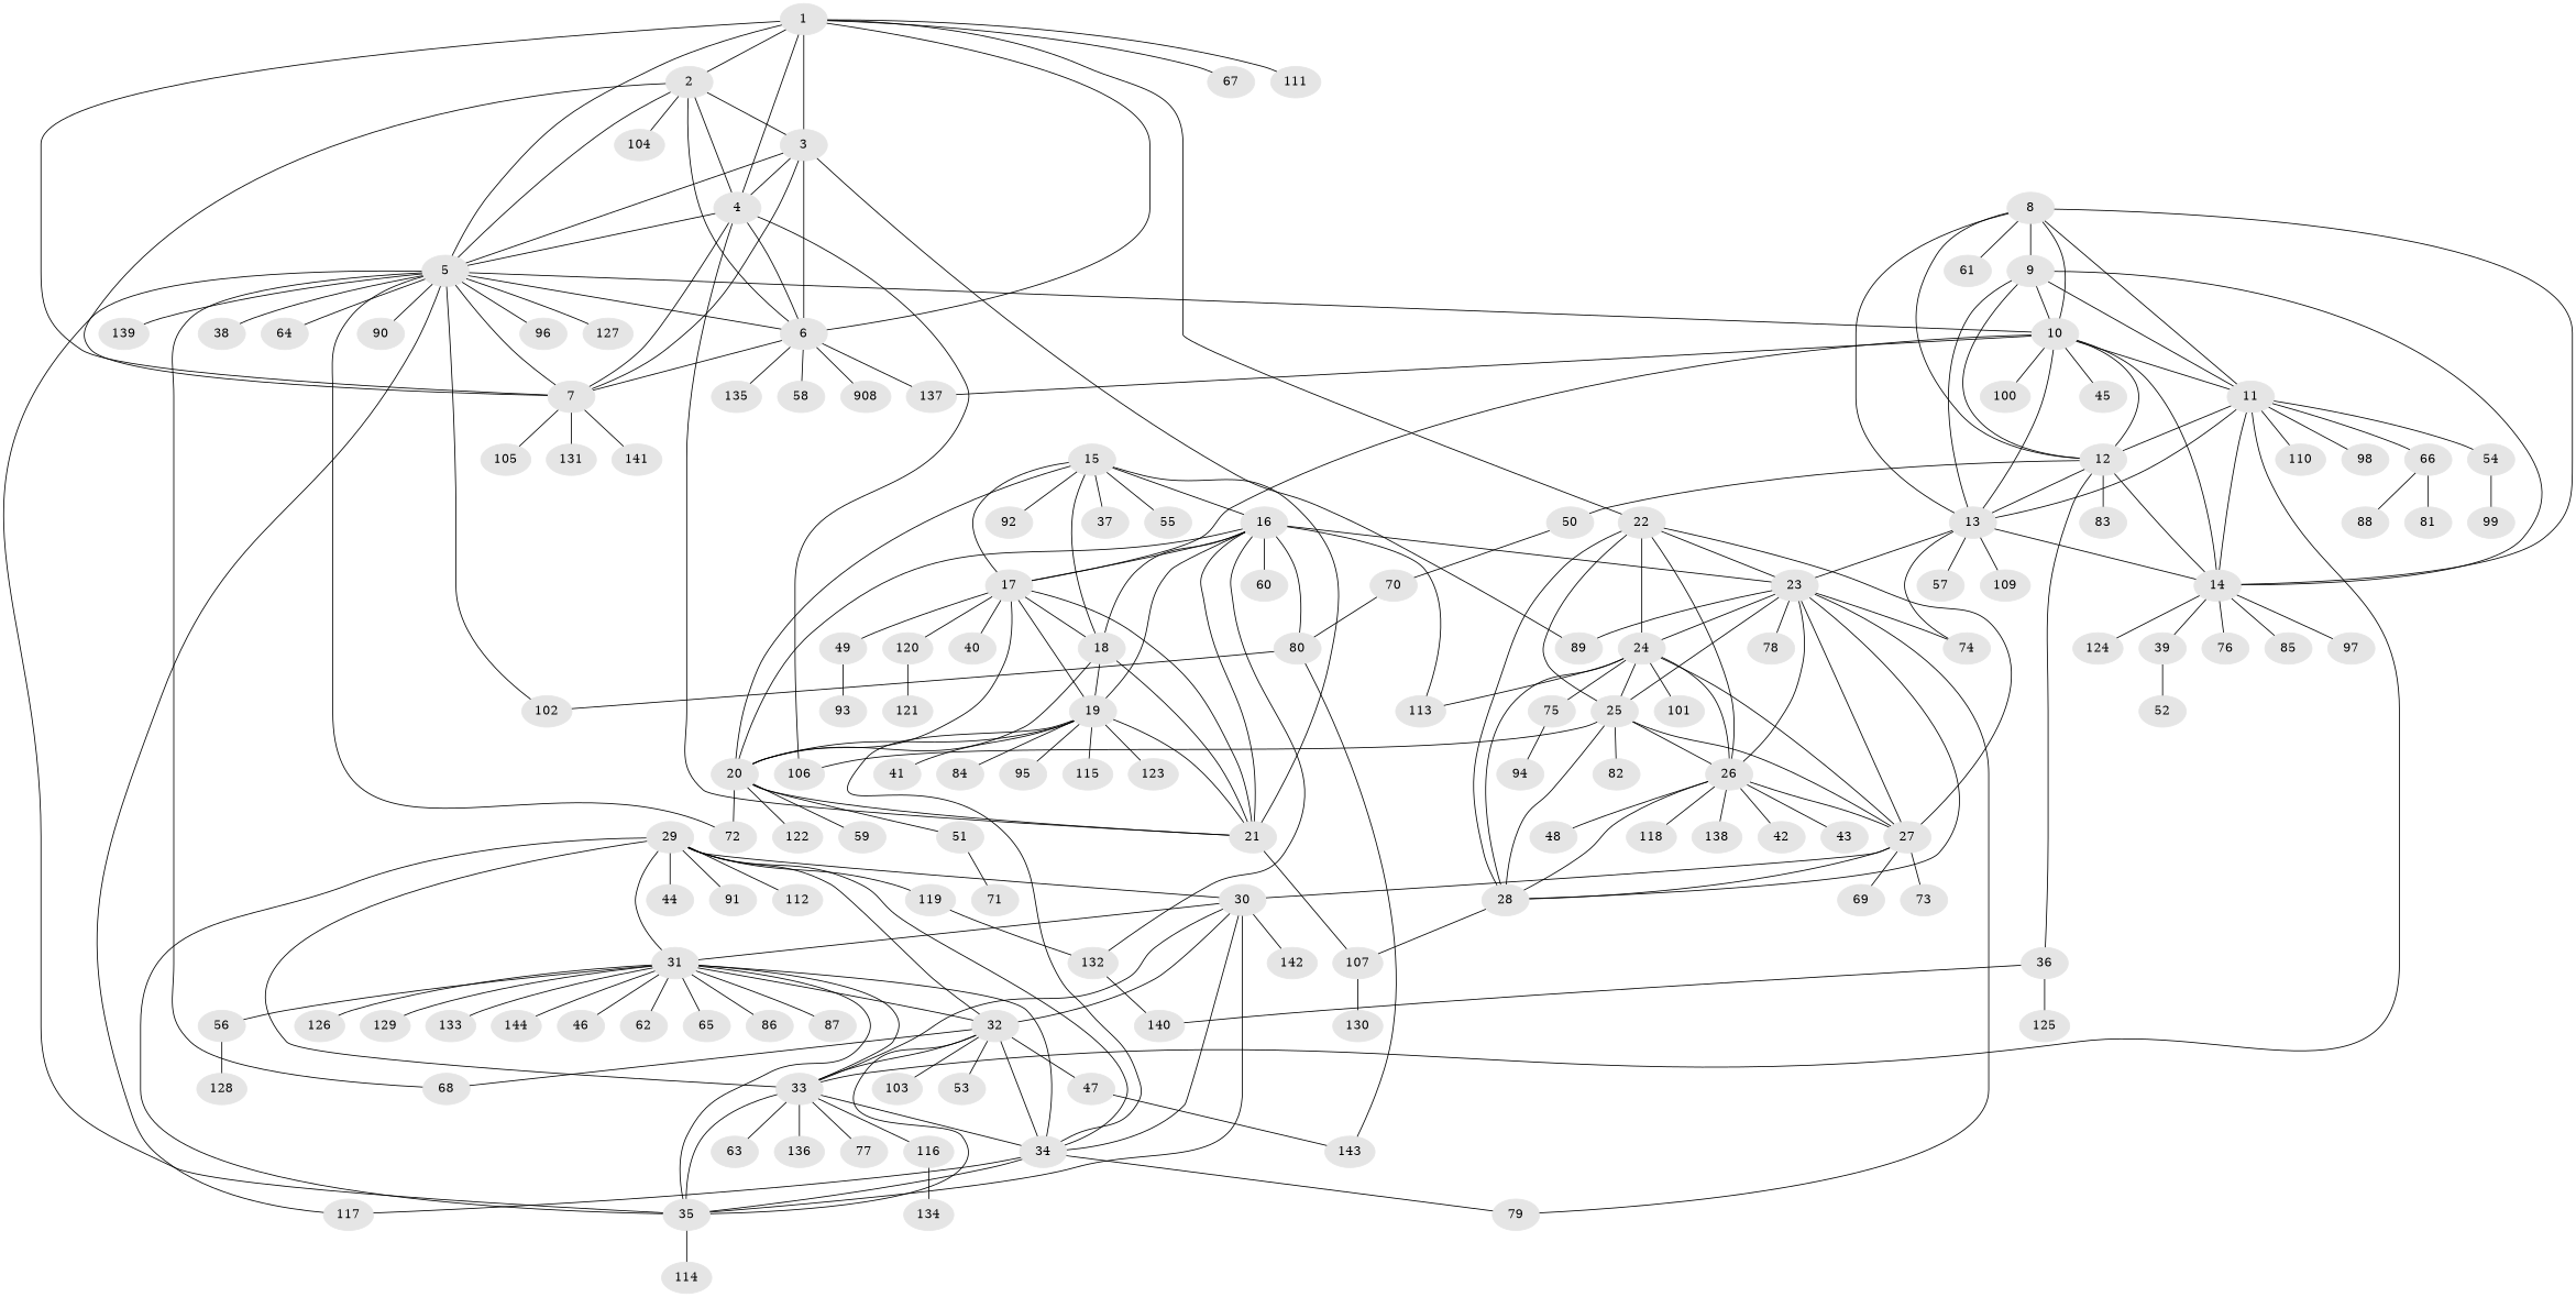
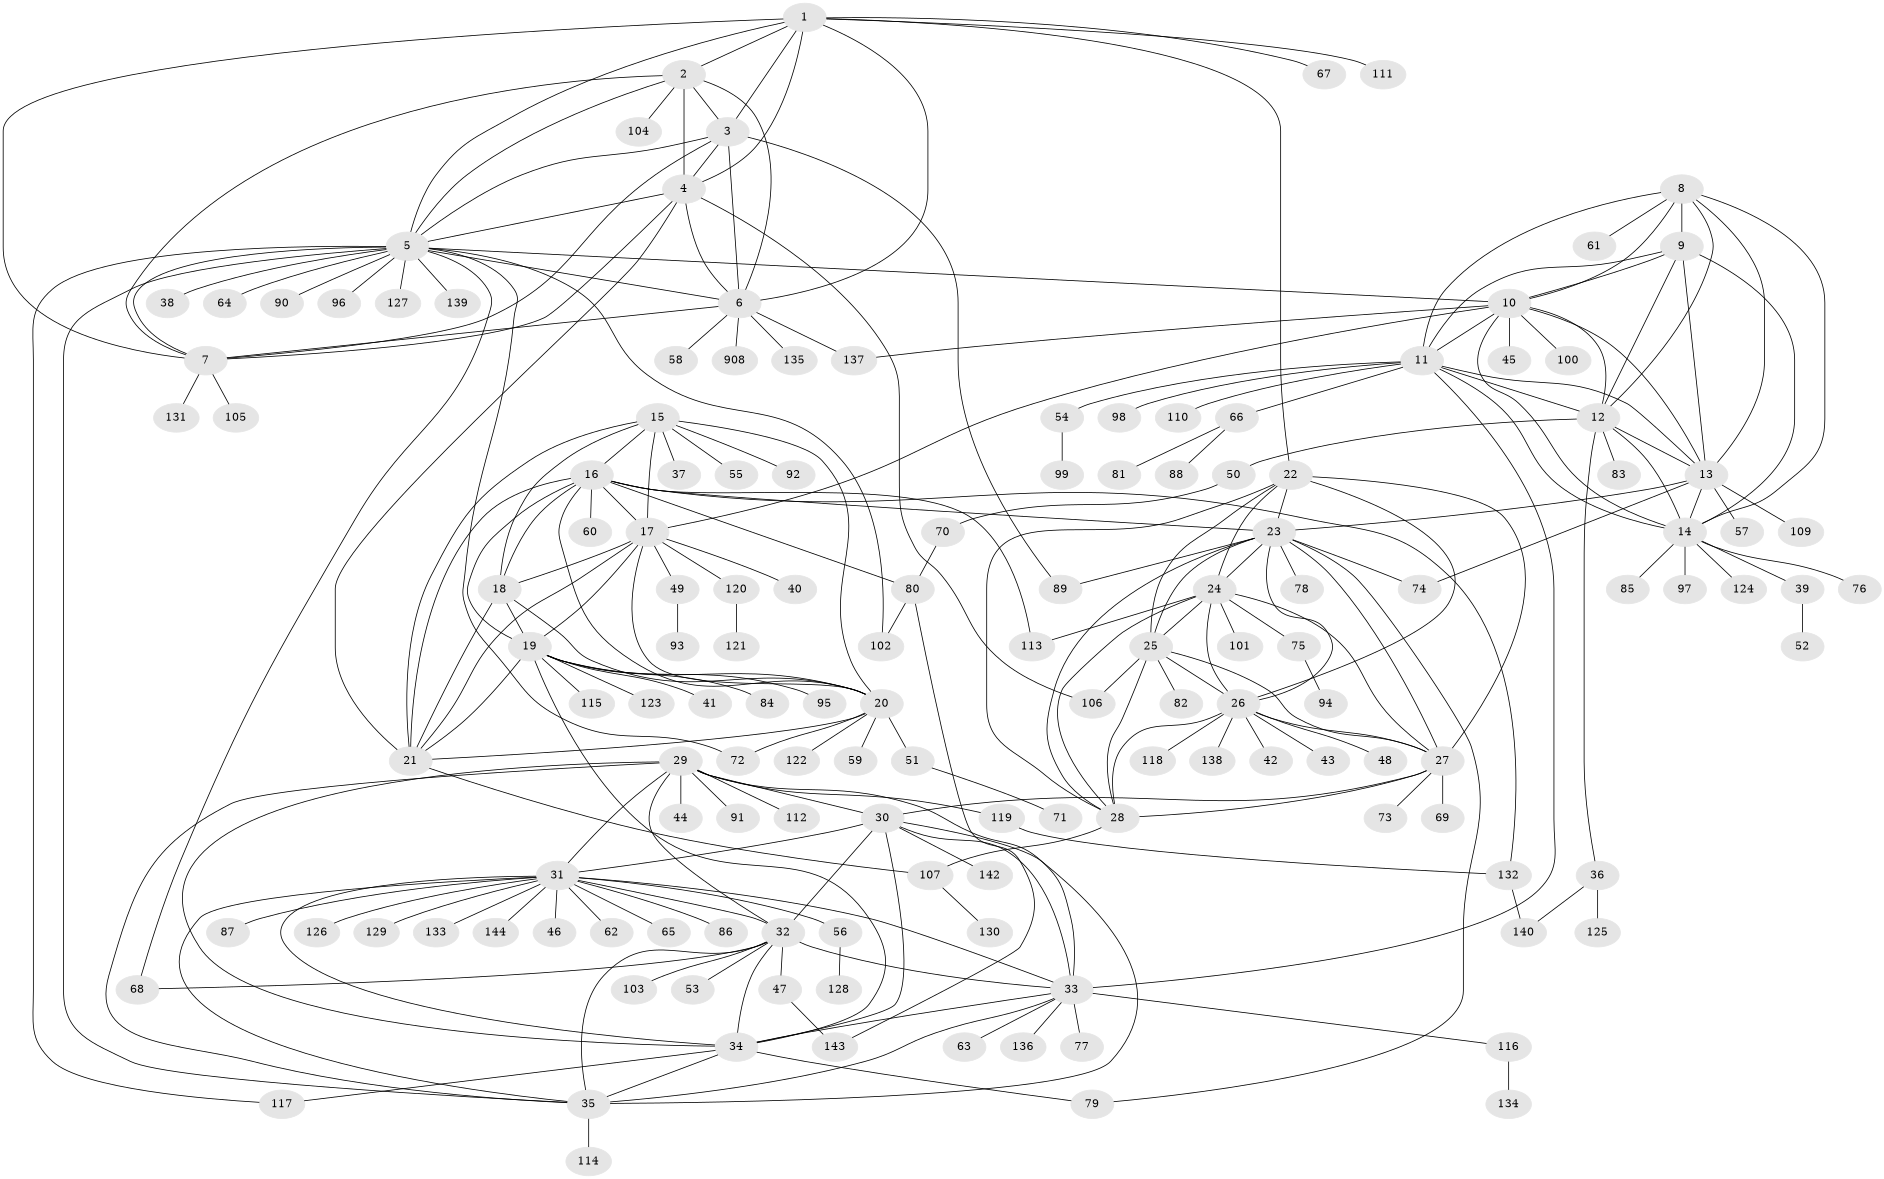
  graph {
    node [color=gray90 style=filled]
    1
    2
    3
    4
    5
    6
    7
    22
    67
    111
    104
    89
    21
    106
    10
    35
    38
    64
    68
    72
    90
    96
    102
    117
    127
    139
    58
    n28 [label=908]
    135
    137
    105
    131
-   141
    23
    24
    25
    26
    27
    28
    107
    11
    12
    13
    14
    17
    45
    100
    114
    8
    9
    61
    33
    54
    66
    98
    110
    36
    50
    83
    57
    74
    109
    39
    76
    85
    97
    124
    18
    19
    20
    40
    49
    120
    34
    63
    77
    116
    136
    99
    81
    88
    125
    140
    70
    78
    79
    52
    15
    16
    37
    55
    92
    60
    80
    113
    132
    41
    84
    95
    115
    123
    51
    59
    122
    143
    93
    121
    71
    130
    75
    101
    82
    42
    43
    48
    118
    138
    30
    69
    73
    94
    31
    32
    142
    29
    44
    91
    112
    119
    46
    56
    62
    65
    86
    87
    126
    129
    133
    144
    47
    53
    103
    128
    134
    1 -- 2
    1 -- 3
    1 -- 4
    1 -- 5
    1 -- 6
    1 -- 7
    1 -- 22
    1 -- 67
    1 -- 111
    2 -- 3
    2 -- 4
    2 -- 5
    2 -- 6
    2 -- 7
    2 -- 104
    3 -- 4
    3 -- 5
    3 -- 6
    3 -- 7
    3 -- 89
    4 -- 5
    4 -- 6
    4 -- 7
    4 -- 21
    4 -- 106
    5 -- 6
    5 -- 7
    5 -- 10
    5 -- 35
    5 -- 38
    5 -- 64
    5 -- 68
    5 -- 72
    5 -- 90
    5 -- 96
    5 -- 102
    5 -- 117
    5 -- 127
    5 -- 139
    6 -- 7
    6 -- 58
    6 -- n28
    6 -- 135
    6 -- 137
    7 -- 105
    7 -- 131
-   7 -- 141
    22 -- 23
    22 -- 24
    22 -- 25
    22 -- 26
    22 -- 27
    22 -- 28
    21 -- 107
    10 -- 137
    10 -- 11
    10 -- 12
    10 -- 13
    10 -- 14
    10 -- 17
    10 -- 45
    10 -- 100
    35 -- 114
    23 -- 89
    23 -- 24
    23 -- 25
    23 -- 26
    23 -- 27
    23 -- 28
    23 -- 74
    23 -- 78
    23 -- 79
    24 -- 25
    24 -- 26
    24 -- 27
    24 -- 28
    24 -- 113
    24 -- 75
    24 -- 101
    25 -- 106
    25 -- 26
    25 -- 27
    25 -- 28
    25 -- 82
    26 -- 27
    26 -- 28
    26 -- 42
    26 -- 43
    26 -- 48
    26 -- 118
    26 -- 138
    27 -- 28
    27 -- 30
    27 -- 69
    27 -- 73
    28 -- 107
    107 -- 130
    11 -- 12
    11 -- 13
    11 -- 14
    11 -- 33
    11 -- 54
    11 -- 66
    11 -- 98
    11 -- 110
    12 -- 13
    12 -- 14
    12 -- 36
    12 -- 50
    12 -- 83
    13 -- 23
    13 -- 14
    13 -- 57
    13 -- 74
    13 -- 109
    14 -- 39
    14 -- 76
    14 -- 85
    14 -- 97
    14 -- 124
    17 -- 21
    17 -- 18
    17 -- 19
    17 -- 20
    17 -- 40
    17 -- 49
    17 -- 120
    8 -- 10
    8 -- 11
    8 -- 12
    8 -- 13
    8 -- 14
    8 -- 9
    8 -- 61
    9 -- 10
    9 -- 11
    9 -- 12
    9 -- 13
    9 -- 14
    33 -- 35
    33 -- 34
    33 -- 63
    33 -- 77
    33 -- 116
    33 -- 136
    54 -- 99
    66 -- 81
    66 -- 88
    36 -- 125
    36 -- 140
    50 -- 70
    39 -- 52
    18 -- 21
    18 -- 19
    18 -- 20
    19 -- 21
    19 -- 20
    19 -- 34
    19 -- 41
    19 -- 84
    19 -- 95
    19 -- 115
    19 -- 123
    20 -- 21
    20 -- 72
    20 -- 51
    20 -- 59
    20 -- 122
    49 -- 93
    120 -- 121
    34 -- 35
    34 -- 117
    34 -- 79
    116 -- 134
    70 -- 80
    15 -- 21
    15 -- 17
    15 -- 18
    15 -- 20
    15 -- 16
    15 -- 37
    15 -- 55
    15 -- 92
    16 -- 21
    16 -- 23
    16 -- 17
    16 -- 18
    16 -- 19
    16 -- 20
    16 -- 60
    16 -- 80
    16 -- 113
    16 -- 132
    80 -- 102
    80 -- 143
    132 -- 140
    51 -- 71
    75 -- 94
    30 -- 35
    30 -- 33
    30 -- 34
    30 -- 31
    30 -- 32
    30 -- 142
    31 -- 35
    31 -- 33
    31 -- 34
    31 -- 32
    31 -- 46
    31 -- 56
    31 -- 62
    31 -- 65
    31 -- 86
    31 -- 87
    31 -- 126
    31 -- 129
    31 -- 133
    31 -- 144
    32 -- 35
    32 -- 68
    32 -- 33
    32 -- 34
    32 -- 47
    32 -- 53
    32 -- 103
    29 -- 35
    29 -- 33
    29 -- 34
    29 -- 30
    29 -- 31
    29 -- 32
    29 -- 44
    29 -- 91
    29 -- 112
    29 -- 119
    119 -- 132
    56 -- 128
    47 -- 143
  }
